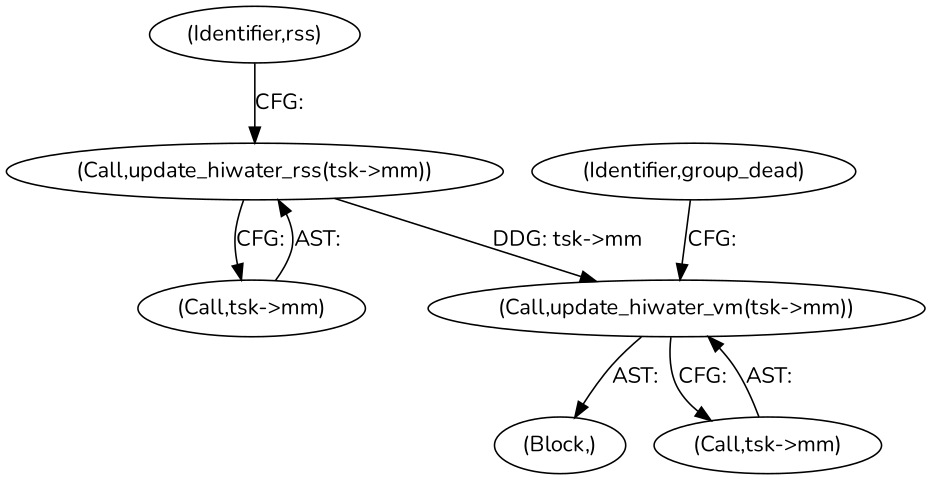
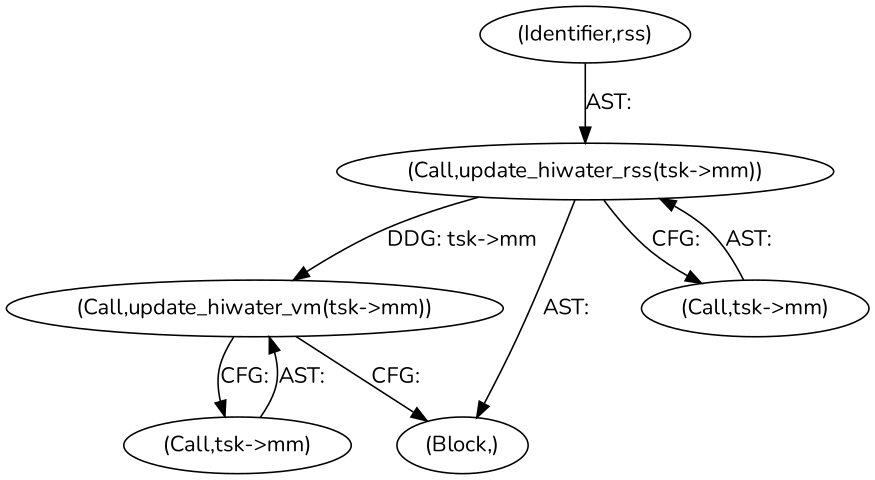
  digraph {
    fontname=Nunito
    node [fontname=Nunito]
    edge [fontname=Nunito]
    n1 [label="(Call,update_hiwater_vm(tsk->mm))"]
    n2 [label="(Block,)"]
    n3 [label="(Call,tsk->mm)"]
    n4 [label="(Call,update_hiwater_rss(tsk->mm))"]
    n5 [label="(Call,tsk->mm)"]
    n6 [label="(Identifier,rss)"]
-   n7 [label="(Identifier,group_dead)"]
-   n1 -> n2 [label="AST: "]
+   n1 -> n2 [label="CFG: "]
    n1 -> n3 [label="CFG: "]
    n3 -> n1 [label="AST: "]
    n4 -> n1 [label="DDG: tsk->mm"]
+   n4 -> n2 [label="AST: "]
    n4 -> n5 [label="CFG: "]
    n5 -> n4 [label="AST: "]
-   n6 -> n4 [label="CFG: "]
-   n7 -> n1 [label="CFG: "]
+   n6 -> n4 [label="AST: "]
  }
